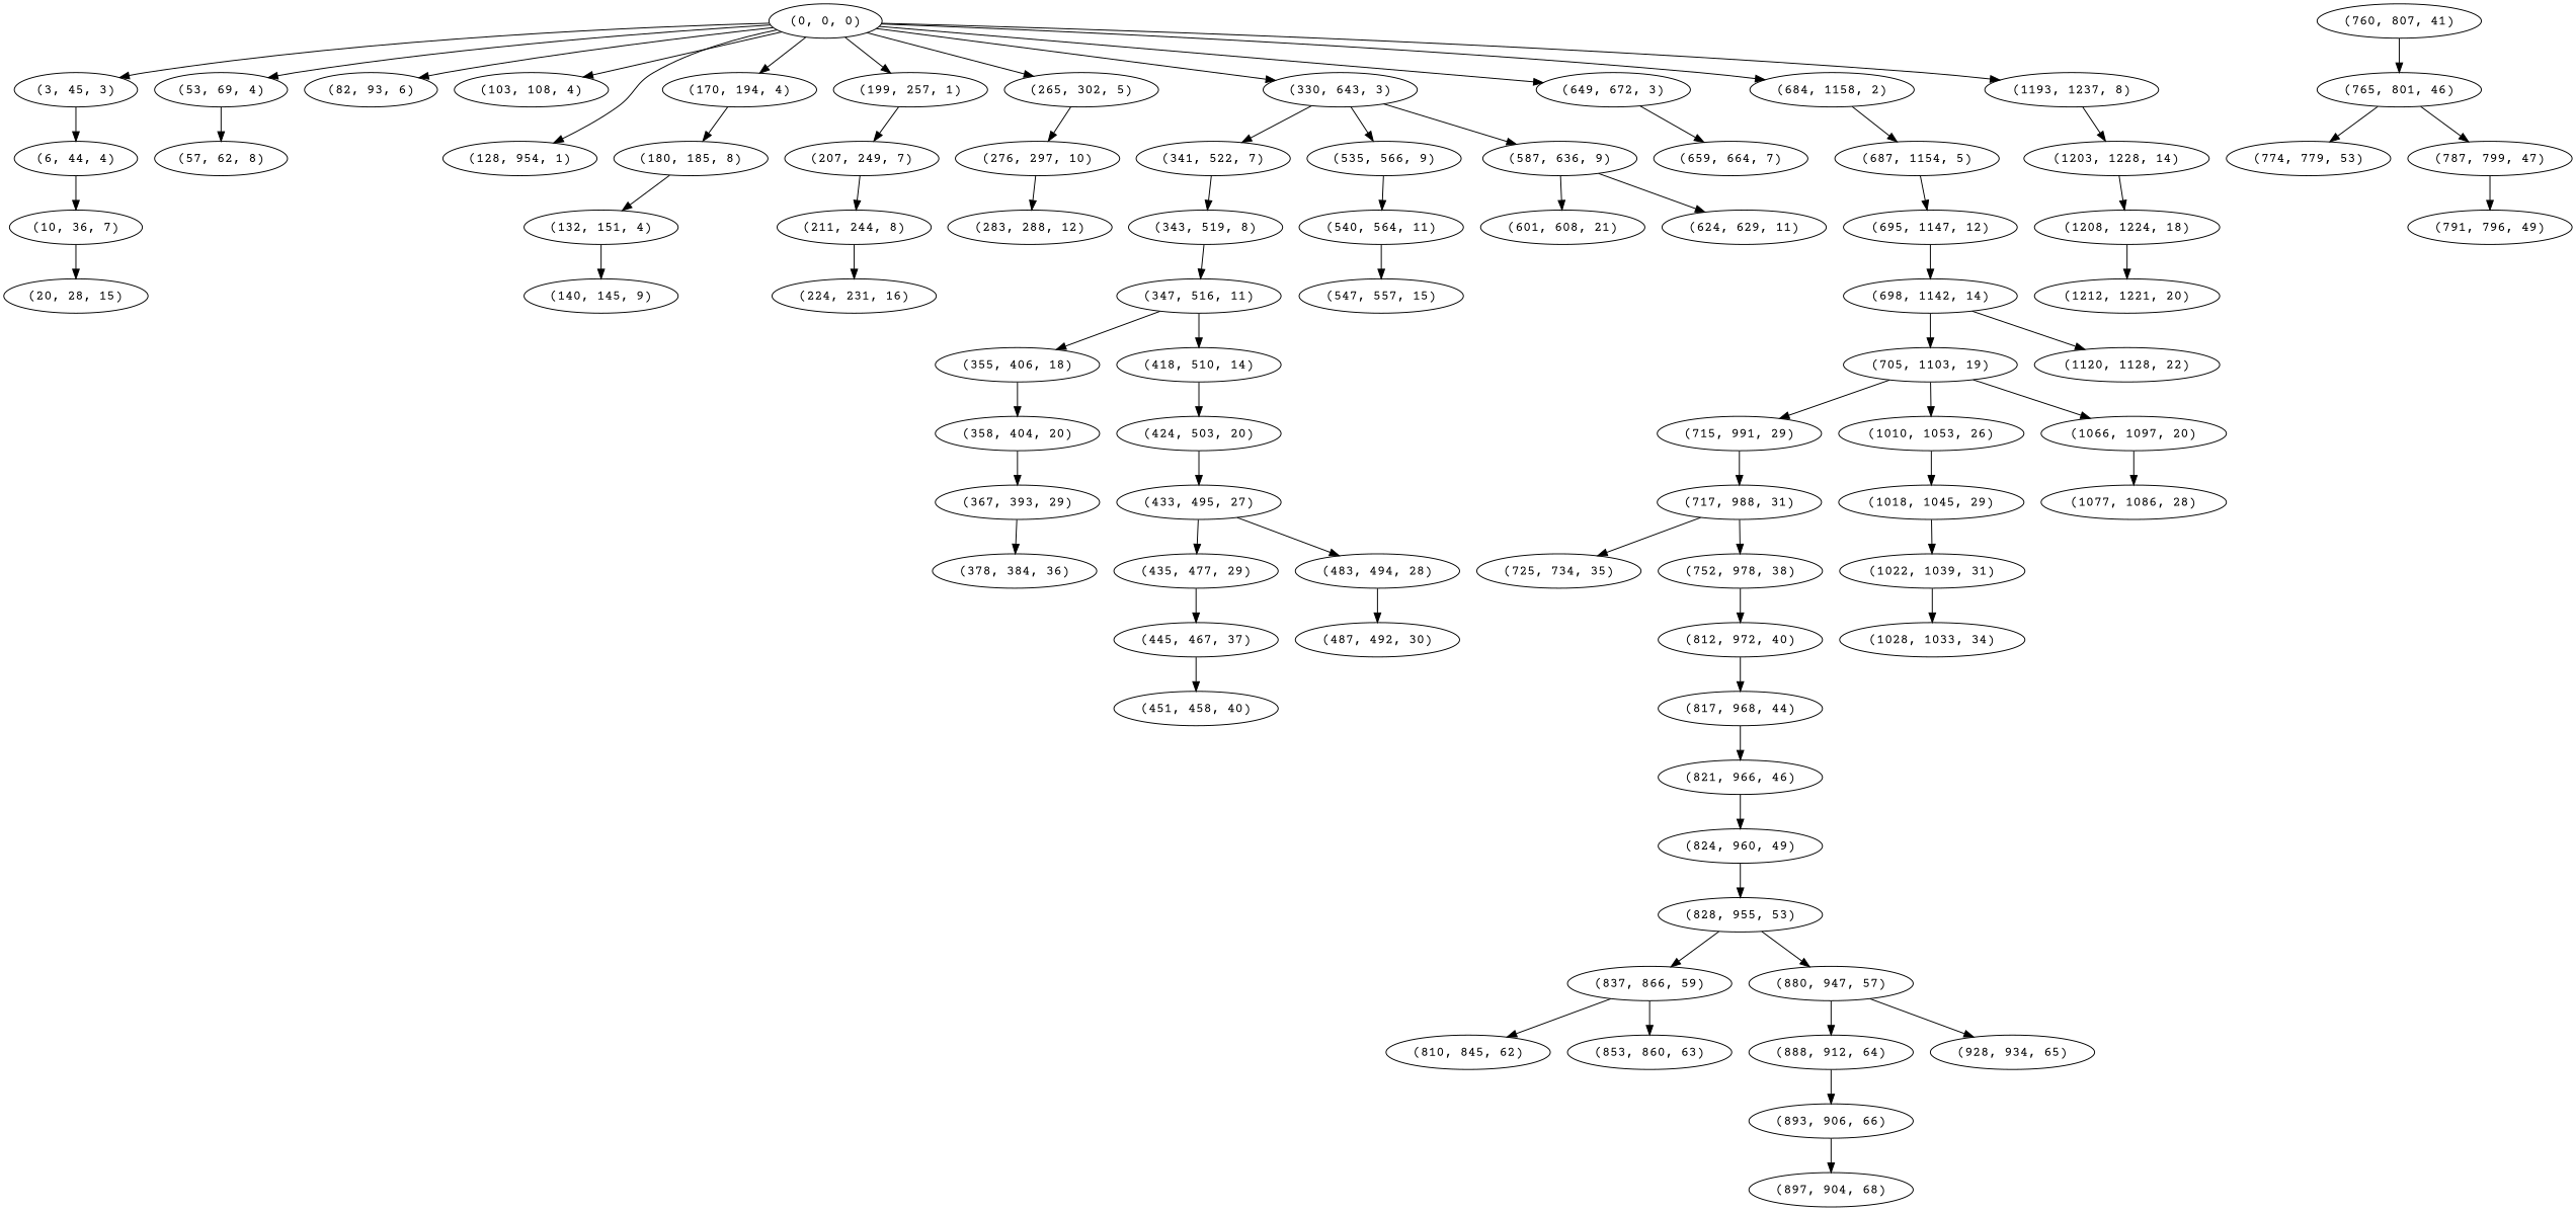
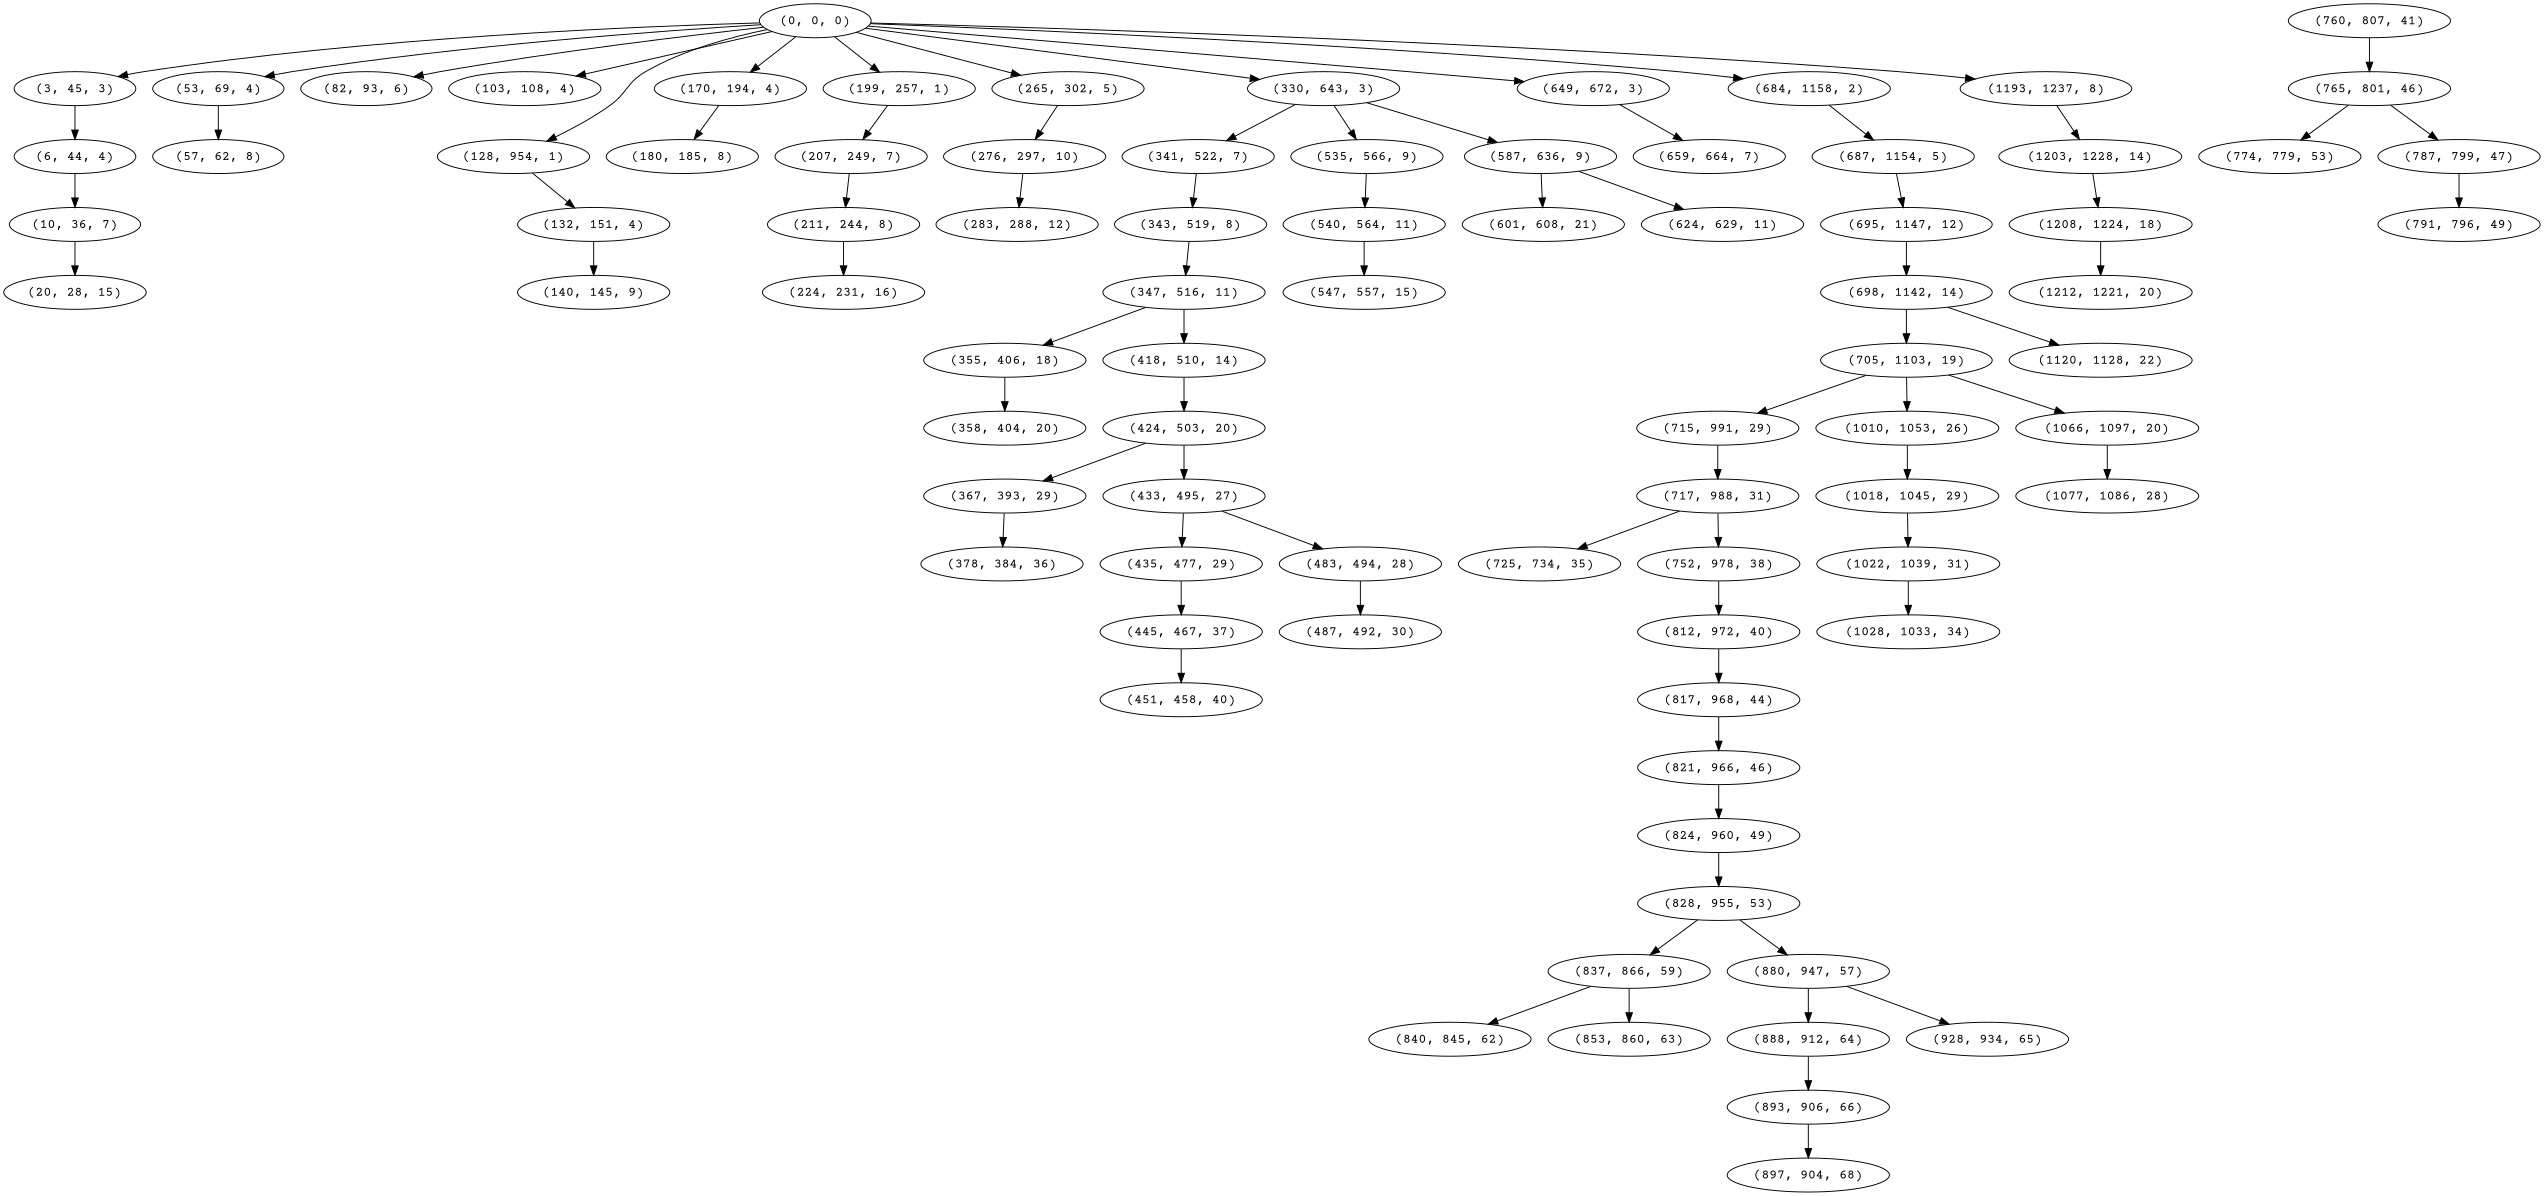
  digraph {
    fontname="Courier Prime"
    node [fontname="Courier Prime"]
    edge [fontname="Courier Prime"]
    "(0, 0, 0)"
    "(3, 45, 3)"
    "(53, 69, 4)"
    "(82, 93, 6)"
    "(103, 108, 4)"
    n6 [label="(128, 954, 1)"]
    "(170, 194, 4)"
    "(199, 257, 1)"
    "(265, 302, 5)"
    "(330, 643, 3)"
    "(649, 672, 3)"
    "(684, 1158, 2)"
    "(1193, 1237, 8)"
    "(6, 44, 4)"
    "(57, 62, 8)"
    "(132, 151, 4)"
    "(180, 185, 8)"
    "(207, 249, 7)"
    "(276, 297, 10)"
    "(341, 522, 7)"
    "(535, 566, 9)"
    "(587, 636, 9)"
    "(659, 664, 7)"
    "(687, 1154, 5)"
    "(1203, 1228, 14)"
    "(10, 36, 7)"
    "(20, 28, 15)"
    "(140, 145, 9)"
    "(211, 244, 8)"
    "(224, 231, 16)"
    "(283, 288, 12)"
    "(343, 519, 8)"
    "(540, 564, 11)"
    "(601, 608, 21)"
    "(624, 629, 11)"
    "(347, 516, 11)"
    "(355, 406, 18)"
    "(418, 510, 14)"
    "(358, 404, 20)"
    "(424, 503, 20)"
    "(367, 393, 29)"
    "(378, 384, 36)"
    "(433, 495, 27)"
    "(435, 477, 29)"
    "(483, 494, 28)"
    "(445, 467, 37)"
    "(487, 492, 30)"
    "(451, 458, 40)"
    "(547, 557, 15)"
    "(695, 1147, 12)"
    "(698, 1142, 14)"
    "(705, 1103, 19)"
    "(1120, 1128, 22)"
    "(715, 991, 29)"
    "(1010, 1053, 26)"
    "(1066, 1097, 20)"
    "(717, 988, 31)"
    "(1018, 1045, 29)"
    "(1077, 1086, 28)"
    "(725, 734, 35)"
    "(752, 978, 38)"
    "(812, 972, 40)"
    "(760, 807, 41)"
    "(765, 801, 46)"
    "(817, 968, 44)"
    "(774, 779, 53)"
    "(787, 799, 47)"
    "(791, 796, 49)"
    "(821, 966, 46)"
    "(824, 960, 49)"
    "(828, 955, 53)"
    "(837, 866, 59)"
    "(880, 947, 57)"
-   "(840, 845, 62)" [label="(810, 845, 62)"]
+   "(840, 845, 62)"
    "(853, 860, 63)"
    "(888, 912, 64)"
    "(928, 934, 65)"
    "(893, 906, 66)"
    "(897, 904, 68)"
    "(1022, 1039, 31)"
    "(1028, 1033, 34)"
    "(1208, 1224, 18)"
    "(1212, 1221, 20)"
    "(0, 0, 0)" -> "(3, 45, 3)"
    "(0, 0, 0)" -> "(53, 69, 4)"
    "(0, 0, 0)" -> "(82, 93, 6)"
    "(0, 0, 0)" -> "(103, 108, 4)"
    "(0, 0, 0)" -> n6
    "(0, 0, 0)" -> "(170, 194, 4)"
    "(0, 0, 0)" -> "(199, 257, 1)"
    "(0, 0, 0)" -> "(265, 302, 5)"
    "(0, 0, 0)" -> "(330, 643, 3)"
    "(0, 0, 0)" -> "(649, 672, 3)"
    "(0, 0, 0)" -> "(684, 1158, 2)"
    "(0, 0, 0)" -> "(1193, 1237, 8)"
    "(3, 45, 3)" -> "(6, 44, 4)"
    "(53, 69, 4)" -> "(57, 62, 8)"
-   "(180, 185, 8)" -> "(132, 151, 4)"
+   n6 -> "(132, 151, 4)"
    "(170, 194, 4)" -> "(180, 185, 8)"
    "(199, 257, 1)" -> "(207, 249, 7)"
    "(265, 302, 5)" -> "(276, 297, 10)"
    "(330, 643, 3)" -> "(341, 522, 7)"
    "(330, 643, 3)" -> "(535, 566, 9)"
    "(330, 643, 3)" -> "(587, 636, 9)"
    "(649, 672, 3)" -> "(659, 664, 7)"
    "(684, 1158, 2)" -> "(687, 1154, 5)"
    "(1193, 1237, 8)" -> "(1203, 1228, 14)"
    "(6, 44, 4)" -> "(10, 36, 7)"
    "(132, 151, 4)" -> "(140, 145, 9)"
    "(207, 249, 7)" -> "(211, 244, 8)"
    "(276, 297, 10)" -> "(283, 288, 12)"
    "(341, 522, 7)" -> "(343, 519, 8)"
    "(535, 566, 9)" -> "(540, 564, 11)"
    "(587, 636, 9)" -> "(601, 608, 21)"
    "(587, 636, 9)" -> "(624, 629, 11)"
    "(687, 1154, 5)" -> "(695, 1147, 12)"
    "(1203, 1228, 14)" -> "(1208, 1224, 18)"
    "(10, 36, 7)" -> "(20, 28, 15)"
    "(211, 244, 8)" -> "(224, 231, 16)"
    "(343, 519, 8)" -> "(347, 516, 11)"
    "(540, 564, 11)" -> "(547, 557, 15)"
    "(347, 516, 11)" -> "(355, 406, 18)"
    "(347, 516, 11)" -> "(418, 510, 14)"
    "(355, 406, 18)" -> "(358, 404, 20)"
    "(418, 510, 14)" -> "(424, 503, 20)"
-   "(358, 404, 20)" -> "(367, 393, 29)"
+   "(424, 503, 20)" -> "(367, 393, 29)"
    "(424, 503, 20)" -> "(433, 495, 27)"
    "(367, 393, 29)" -> "(378, 384, 36)"
    "(433, 495, 27)" -> "(435, 477, 29)"
    "(433, 495, 27)" -> "(483, 494, 28)"
    "(435, 477, 29)" -> "(445, 467, 37)"
    "(483, 494, 28)" -> "(487, 492, 30)"
    "(445, 467, 37)" -> "(451, 458, 40)"
    "(695, 1147, 12)" -> "(698, 1142, 14)"
    "(698, 1142, 14)" -> "(705, 1103, 19)"
    "(698, 1142, 14)" -> "(1120, 1128, 22)"
    "(705, 1103, 19)" -> "(715, 991, 29)"
    "(705, 1103, 19)" -> "(1010, 1053, 26)"
    "(705, 1103, 19)" -> "(1066, 1097, 20)"
    "(715, 991, 29)" -> "(717, 988, 31)"
    "(1010, 1053, 26)" -> "(1018, 1045, 29)"
    "(1066, 1097, 20)" -> "(1077, 1086, 28)"
    "(717, 988, 31)" -> "(725, 734, 35)"
    "(717, 988, 31)" -> "(752, 978, 38)"
    "(1018, 1045, 29)" -> "(1022, 1039, 31)"
    "(752, 978, 38)" -> "(812, 972, 40)"
    "(812, 972, 40)" -> "(817, 968, 44)"
    "(760, 807, 41)" -> "(765, 801, 46)"
    "(765, 801, 46)" -> "(774, 779, 53)"
    "(765, 801, 46)" -> "(787, 799, 47)"
    "(817, 968, 44)" -> "(821, 966, 46)"
    "(787, 799, 47)" -> "(791, 796, 49)"
    "(821, 966, 46)" -> "(824, 960, 49)"
    "(824, 960, 49)" -> "(828, 955, 53)"
    "(828, 955, 53)" -> "(837, 866, 59)"
    "(828, 955, 53)" -> "(880, 947, 57)"
    "(837, 866, 59)" -> "(840, 845, 62)"
    "(837, 866, 59)" -> "(853, 860, 63)"
    "(880, 947, 57)" -> "(888, 912, 64)"
    "(880, 947, 57)" -> "(928, 934, 65)"
    "(888, 912, 64)" -> "(893, 906, 66)"
    "(893, 906, 66)" -> "(897, 904, 68)"
    "(1022, 1039, 31)" -> "(1028, 1033, 34)"
    "(1208, 1224, 18)" -> "(1212, 1221, 20)"
  }
